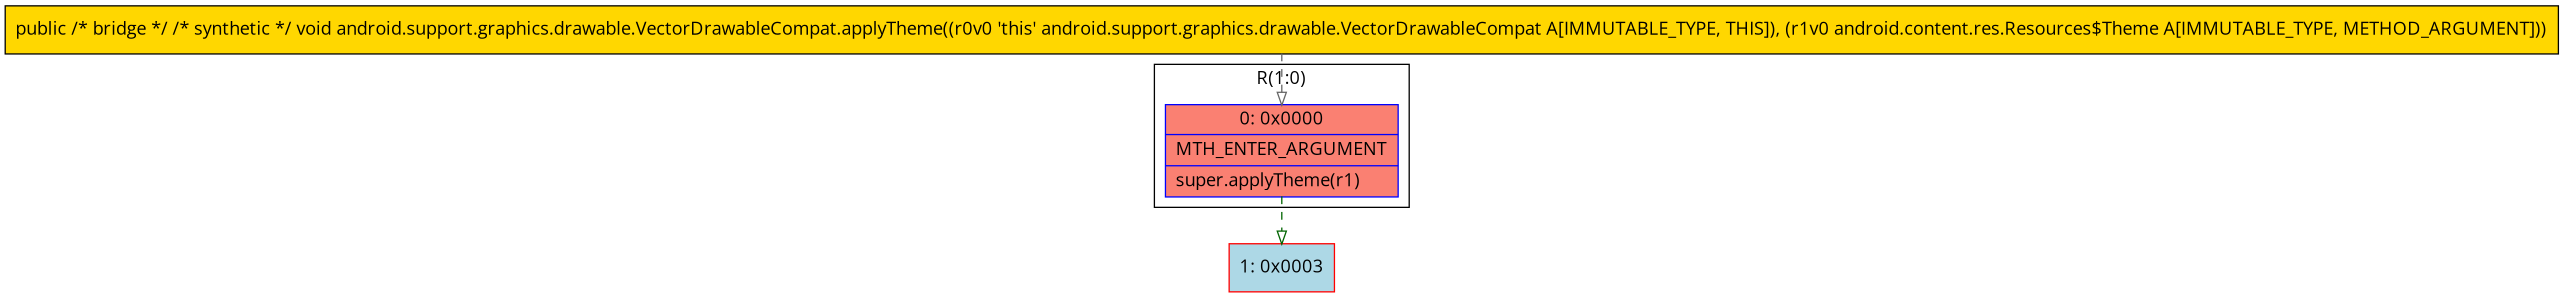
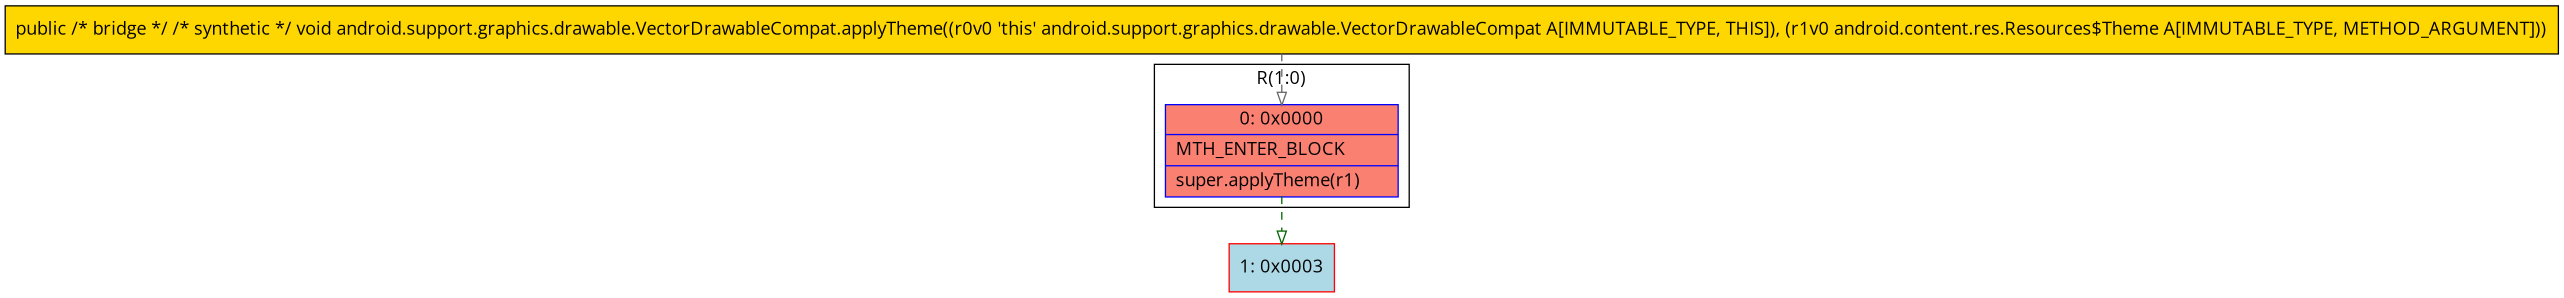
  digraph {
    fontname="Open Sans"
    node [shape=record style=filled fontname="Open Sans"]
    edge [style=dashed arrowhead=onormal fontname="Open Sans"]
-   n1 [color=blue label="{0\:\ 0x0000|MTH_ENTER_ARGUMENT\l|super.applyTheme(r1)\l}" fillcolor=salmon]
+   n1 [color=blue label="{0\:\ 0x0000|MTH_ENTER_BLOCK\l|super.applyTheme(r1)\l}" fillcolor=salmon]
    n2 [color=red label="{1\:\ 0x0003}" fillcolor=lightblue]
    n3 [label="{public \/* bridge *\/ \/* synthetic *\/ void android.support.graphics.drawable.VectorDrawableCompat.applyTheme((r0v0 'this' android.support.graphics.drawable.VectorDrawableCompat A[IMMUTABLE_TYPE, THIS]), (r1v0 android.content.res.Resources$Theme A[IMMUTABLE_TYPE, METHOD_ARGUMENT])) }" fillcolor=gold]
    subgraph cluster_1 {
      label="R(1:0)"
      n1
    }
    n1 -> n2 [color=darkgreen]
    n3 -> n1 [color=gray40]
  }
